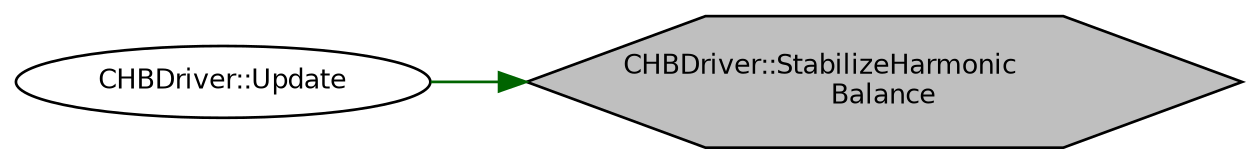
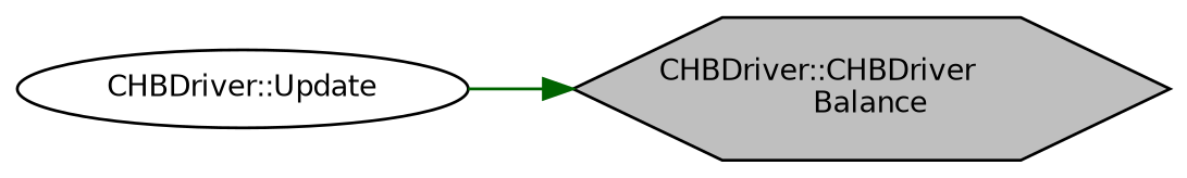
  digraph {
    rankdir=RL
    node [color=black fontname=Helvetica fontsize=10 style=filled]
-   n1 [fillcolor=grey75 fontcolor=black height=0.2 label="CHBDriver::StabilizeHarmonic\lBalance" shape=hexagon width=0.4]
+   n1 [fillcolor=grey75 fontcolor=black height=0.2 label="CHBDriver::CHBDriver\lBalance" shape=hexagon width=0.4]
    n2 [fillcolor=white height=0.2 label="CHBDriver::Update" shape=ellipse width=0.4]
    n1 -> n2 [color=darkgreen dir=back fontname=Helvetica fontsize=10 labelfontname=Helvetica labelfontsize=10 style=solid]
  }
